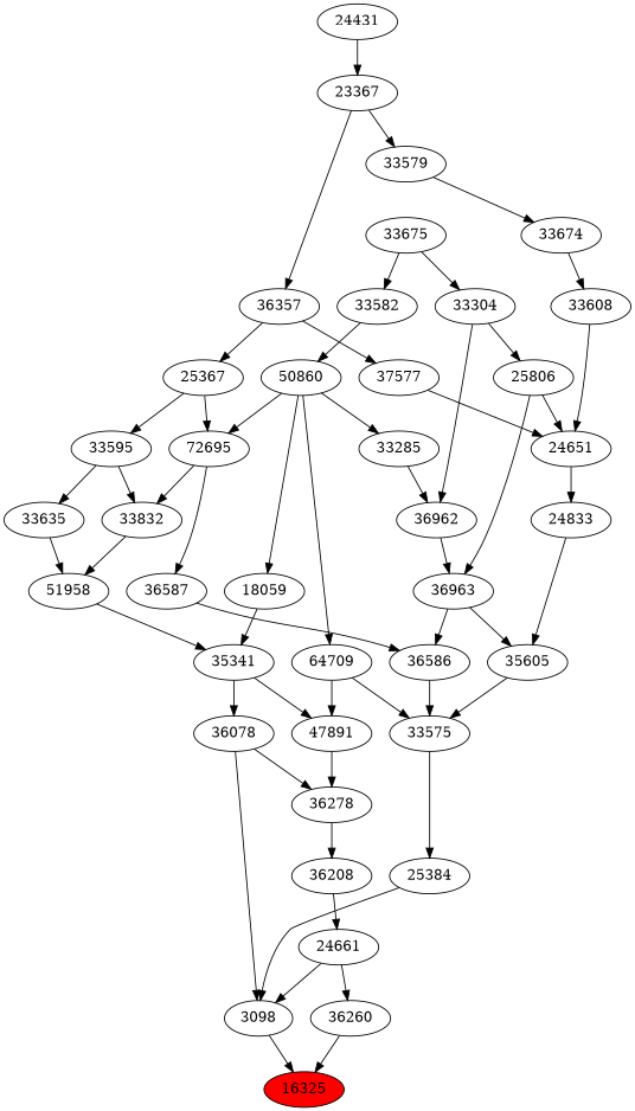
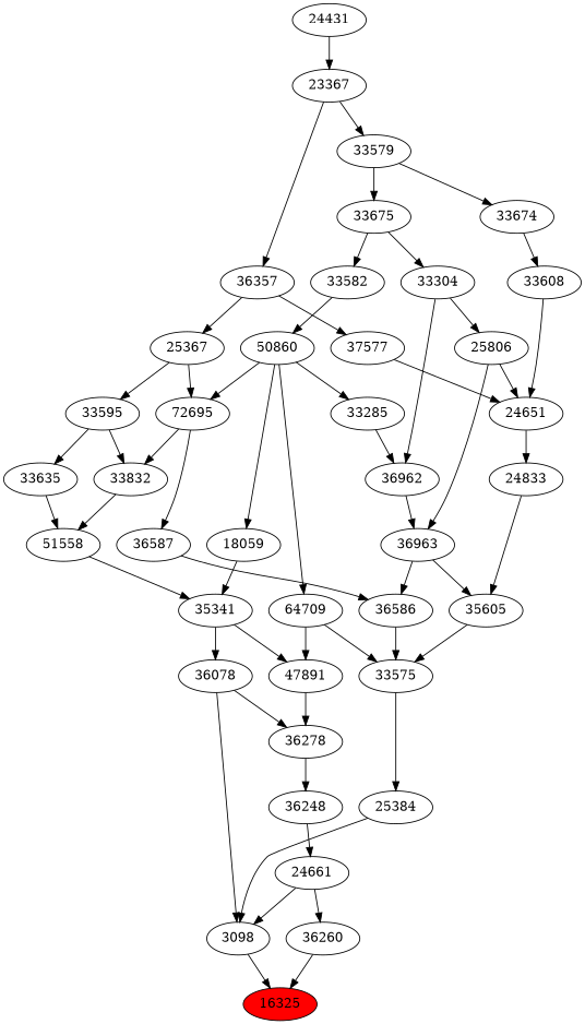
  strict digraph {
    n1 [fillcolor=red label=16325 style=filled]
    n2 [label=3098]
    n3 [label=36260]
    n4 [label=36078]
    n5 [label=36278]
-   n6 [label=36208]
+   n6 [label=36248]
    n7 [label=24661]
    n8 [label=25384]
    n9 [label=35341]
    n10 [label=47891]
    n11 [label=33575]
-   n12 [label=51958]
+   n12 [label=51558]
    n13 [label=18059]
    n14 [label=36586]
    n15 [label=35605]
    n16 [label=64709]
    n17 [label=33832]
    n18 [label=33635]
    n19 [label=50860]
    n20 [label=72695]
    n21 [label=33285]
    n22 [label=36587]
    n23 [label=36962]
    n24 [label=36963]
    n25 [label=24833]
    n26 [label=33595]
    n27 [label=33582]
    n28 [label=25806]
    n29 [label=24651]
    n30 [label=25367]
    n31 [label=33675]
    n32 [label=33304]
    n33 [label=33608]
    n34 [label=37577]
    n35 [label=36357]
    n36 [label=33579]
    n37 [label=33674]
    n38 [label=23367]
    n39 [label=24431]
    n2 -> n1
    n3 -> n1
    n4 -> n2
    n4 -> n5
    n5 -> n6
    n6 -> n7
    n7 -> n2
    n7 -> n3
    n8 -> n2
    n9 -> n4
    n9 -> n10
    n10 -> n5
    n11 -> n8
    n12 -> n9
    n13 -> n9
    n14 -> n11
    n15 -> n11
    n16 -> n10
    n16 -> n11
    n17 -> n12
    n18 -> n12
    n19 -> n13
    n19 -> n16
    n19 -> n20
    n19 -> n21
    n20 -> n17
    n20 -> n22
    n21 -> n23
    n22 -> n14
    n23 -> n24
    n24 -> n14
    n24 -> n15
    n25 -> n15
    n26 -> n17
    n26 -> n18
    n27 -> n19
    n28 -> n24
    n28 -> n29
    n29 -> n25
    n30 -> n20
    n30 -> n26
    n31 -> n27
    n31 -> n32
    n32 -> n23
    n32 -> n28
    n33 -> n29
    n34 -> n29
    n35 -> n30
    n35 -> n34
+   n36 -> n31
    n36 -> n37
    n37 -> n33
    n38 -> n35
    n38 -> n36
    n39 -> n38
  }
